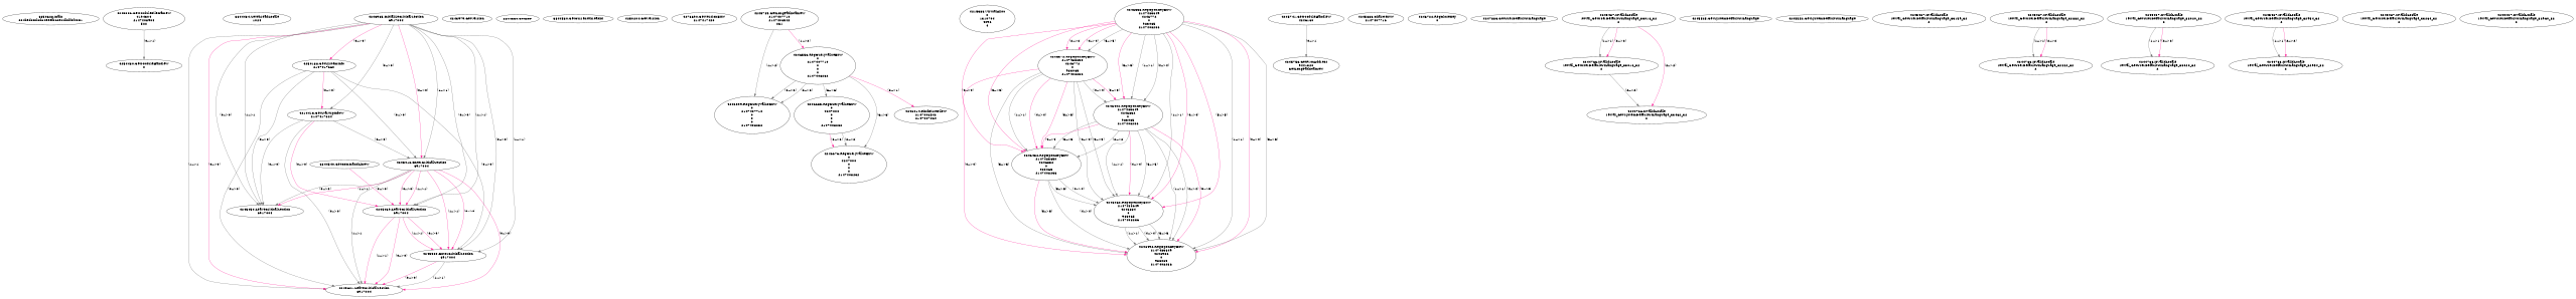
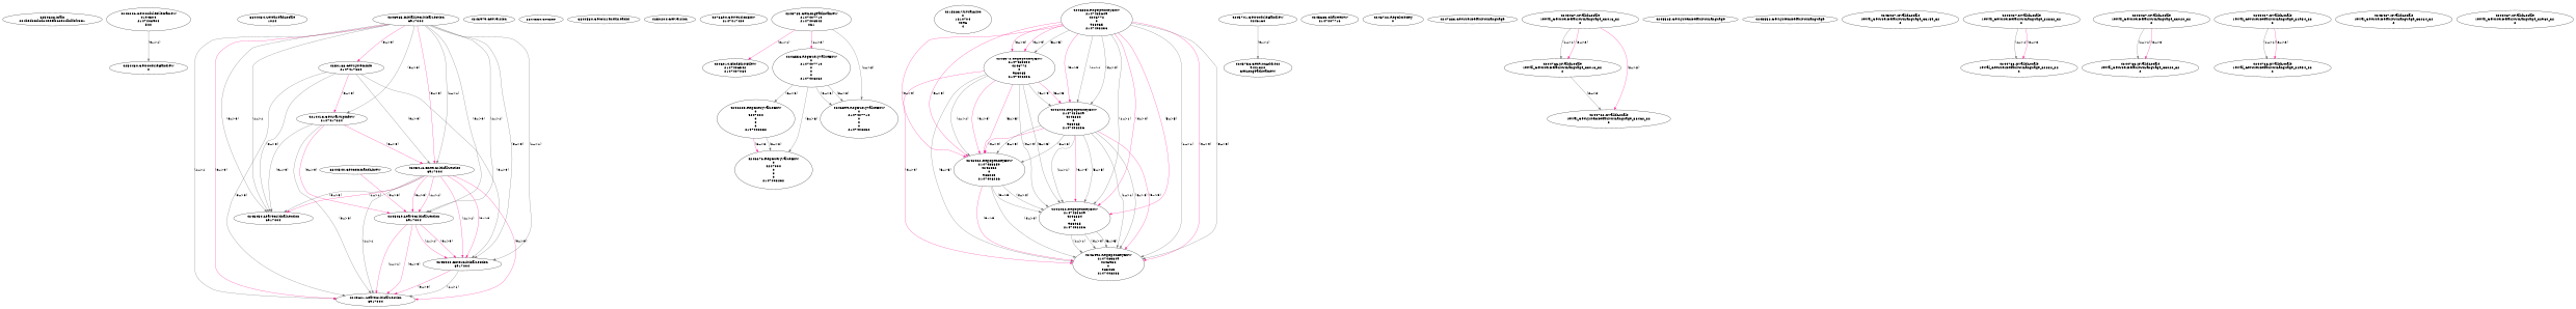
  digraph {
    edge [color=gray40]
    n1 [label="6850628.main\n004bed85d8d64eeefb60e2dbdf0f4351"]
    n2 [label="4254480.GetModuleHandleW\n0"]
    n3 [label="4243306.GetModuleFileNameW\n4194304\n2147408904\n522"]
    n4 [label="6844434.SetThreadLocale\n1024"]
    n5 [label="4243965.InitializeCriticalSection\n6917004"]
    n6 [label="4250188.GetSystemInfo\n2147417660"]
    n7 [label="4214413.GetStartupInfoW\n2147417624"]
    n8 [label="4245418.EnterCriticalSection\n6917004"]
    n9 [label="4245469.LeaveCriticalSection\n6917004"]
    n10 [label="4245580.EnterCriticalSection\n6917004"]
    n11 [label="4245621.LeaveCriticalSection\n6917004"]
    n12 [label="4245454.LeaveCriticalSection\n6917004"]
    n13 [label="4243979.GetVersion\n"]
    n14 [label="6844540.GetCommandLineW\n"]
    n15 [label="6844560.GetACP\n"]
    n16 [label="6844580.GetCurrentThreadId\n"]
    n17 [label="4250204.GetVersion\n"]
    n18 [label="4276690.GetVersionExW\n2147417420"]
    n19 [label="4245785.GetLongPathNameW\n2147407710\n2147406542\n261"]
    n20 [label="4246014.FindFirstFileW\n2147406542\n2147407064"]
    n21 [label="4246556.RegQueryValueExW\n0\n2147407710\n0\n0\n0\n2147408232"]
    n22 [label="4246599.RegQueryValueExW\n0\n2147407710\n0\n0\n0\n2147408232"]
    n23 [label="4215383.VirtualAlloc\n0\n1310704\n4096\n4"]
    n24 [label="4246338.RegOpenKeyExW\n2147483649\n4246772\n0\n983065\n2147408236"]
    n25 [label="4246372.RegOpenKeyExW\n2147483650\n4246772\n0\n983065\n2147408236"]
    n26 [label="4246402.RegOpenKeyExW\n2147483649\n4246832\n0\n983065\n2147408236"]
    n27 [label="4246432.RegOpenKeyExW\n2147483650\n4246832\n0\n983065\n2147408236"]
    n28 [label="4246462.RegOpenKeyExW\n2147483649\n4246884\n0\n983065\n2147408236"]
    n29 [label="4246492.RegOpenKeyExW\n2147483649\n4246936\n0\n983065\n2147408236"]
    n30 [label="4245741.GetModuleHandleW\n4246160"]
    n31 [label="4245758.GetProcAddress\n9441320\nGetLongPathNameW"]
    n32 [label="4246635.RegQueryValueExW\n0\n4247000\n0\n0\n0\n2147408232"]
    n33 [label="4246676.RegQueryValueExW\n0\n4247000\n0\n0\n0\n2147408232"]
    n34 [label="4245683.CharNextW\n2147407716"]
    n35 [label="4246722.RegCloseKey\n0"]
    n36 [label="4247883.GetUserDefaultUILanguage\n"]
    n37 [label="4245487.IsValidLocale\nretval_GetUserDefaultUILanguage_33016_32\n2"]
    n38 [label="4244766.IsValidLocale\nretval_GetUserDefaultUILanguage_33016_32\n2"]
    n39 [label="4244766.IsValidLocale\nretval_GetSystemDefaultUILanguage_33462_32\n2"]
    n40 [label="4245525.GetSystemDefaultUILanguage\n"]
    n41 [label="4245552.GetSystemDefaultUILanguage\n"]
    n42 [label="4245487.IsValidLocale\nretval_GetUserDefaultUILanguage_33159_32\n2"]
    n43 [label="4245487.IsValidLocale\nretval_GetUserDefaultUILanguage_32882_32\n2"]
    n44 [label="4244766.IsValidLocale\nretval_GetUserDefaultUILanguage_32882_32\n2"]
    n45 [label="4245487.IsValidLocale\nretval_GetUserDefaultUILanguage_33020_32\n2"]
    n46 [label="4244766.IsValidLocale\nretval_GetUserDefaultUILanguage_33020_32\n2"]
    n47 [label="4245487.IsValidLocale\nretval_GetUserDefaultUILanguage_32954_32\n2"]
    n48 [label="4244766.IsValidLocale\nretval_GetUserDefaultUILanguage_32954_32\n2"]
    n49 [label="4245487.IsValidLocale\nretval_GetUserDefaultUILanguage_33264_32\n2"]
    n50 [label="4245487.IsValidLocale\nretval_GetUserDefaultUILanguage_32960_32\n2"]
    n3 -> n2 [label="(0-->1)"]
    n5 -> n6 [color=deeppink label="(0-->0)"]
    n5 -> n7 [label="(0-->0)"]
    n5 -> n8 [label="(1-->1)"]
    n5 -> n8 [color=deeppink label="(0-->0)"]
    n5 -> n9 [label="(1-->1)"]
    n5 -> n9 [label="(0-->0)"]
    n5 -> n10 [label="(1-->1)"]
    n5 -> n10 [label="(0-->0)"]
    n5 -> n11 [label="(1-->1)"]
    n5 -> n11 [color=deeppink label="(0-->0)"]
    n5 -> n12 [label="(1-->1)"]
    n5 -> n12 [label="(0-->0)"]
    n6 -> n7 [color=deeppink label="(0-->0)"]
    n6 -> n8 [label="(0-->0)"]
    n6 -> n10 [label="(0-->0)"]
    n6 -> n11 [label="(0-->0)"]
    n6 -> n12 [label="(0-->0)"]
-   n7 -> n8 [label="(0-->0)"]
+   n7 -> n8 [color=deeppink label="(0-->0)"]
    n7 -> n9 [color=deeppink label="(0-->0)"]
    n7 -> n11 [label="(0-->0)"]
    n7 -> n12 [label="(0-->0)"]
    n8 -> n9 [color=deeppink label="(1-->1)"]
    n8 -> n9 [color=deeppink label="(0-->0)"]
    n8 -> n10 [color=deeppink label="(1-->1)"]
    n8 -> n10 [color=deeppink label="(0-->0)"]
    n8 -> n11 [label="(1-->1)"]
    n8 -> n11 [color=deeppink label="(0-->0)"]
    n8 -> n12 [color=deeppink label="(1-->1)"]
    n8 -> n12 [label="(0-->0)"]
    n9 -> n10 [color=deeppink label="(1-->1)"]
    n9 -> n10 [color=deeppink label="(0-->0)"]
    n9 -> n11 [color=deeppink label="(1-->1)"]
    n9 -> n11 [color=deeppink label="(0-->0)"]
    n10 -> n11 [label="(1-->1)"]
    n10 -> n11 [color=deeppink label="(0-->0)"]
    n14 -> n9 [color=deeppink label="(0-->0)"]
-   n21 -> n20 [color=deeppink label="(2-->1)"]
+   n19 -> n20 [color=deeppink label="(2-->1)"]
    n19 -> n21 [color=deeppink label="(1-->2)"]
    n19 -> n22 [label="(1-->2)"]
    n21 -> n22 [label="(2-->2)"]
    n21 -> n22 [label="(6-->6)"]
    n21 -> n32 [label="(6-->6)"]
    n21 -> n33 [label="(6-->6)"]
    n24 -> n25 [color=deeppink label="(2-->2)"]
    n24 -> n25 [color=deeppink label="(4-->4)"]
    n24 -> n25 [label="(5-->5)"]
    n24 -> n26 [label="(1-->1)"]
    n24 -> n26 [label="(4-->4)"]
    n24 -> n26 [color=deeppink label="(5-->5)"]
    n24 -> n27 [color=deeppink label="(4-->4)"]
    n24 -> n27 [color=deeppink label="(5-->5)"]
    n24 -> n28 [label="(1-->1)"]
    n24 -> n28 [color=deeppink label="(4-->4)"]
    n24 -> n28 [color=deeppink label="(5-->5)"]
    n24 -> n29 [label="(1-->1)"]
    n24 -> n29 [color=deeppink label="(4-->4)"]
    n24 -> n29 [label="(5-->5)"]
    n25 -> n26 [label="(4-->4)"]
    n25 -> n26 [color=deeppink label="(5-->5)"]
    n25 -> n27 [label="(1-->1)"]
    n25 -> n27 [color=deeppink label="(4-->4)"]
    n25 -> n27 [color=deeppink label="(5-->5)"]
    n25 -> n28 [label="(4-->4)"]
    n25 -> n28 [label="(5-->5)"]
    n25 -> n29 [color=deeppink label="(4-->4)"]
    n25 -> n29 [label="(5-->5)"]
    n26 -> n27 [label="(2-->2)"]
    n26 -> n27 [color=deeppink label="(4-->4)"]
    n26 -> n27 [label="(5-->5)"]
    n26 -> n28 [label="(1-->1)"]
    n26 -> n28 [color=deeppink label="(4-->4)"]
    n26 -> n28 [label="(5-->5)"]
    n26 -> n29 [label="(1-->1)"]
    n26 -> n29 [label="(4-->4)"]
    n26 -> n29 [color=deeppink label="(5-->5)"]
    n27 -> n28 [label="(4-->4)"]
    n27 -> n28 [label="(5-->5)"]
    n27 -> n29 [label="(4-->4)"]
    n27 -> n29 [color=deeppink label="(5-->5)"]
    n28 -> n29 [label="(1-->1)"]
    n28 -> n29 [label="(4-->4)"]
    n28 -> n29 [label="(5-->5)"]
    n30 -> n31 [label="(0-->1)"]
    n32 -> n33 [label="(2-->2)"]
    n32 -> n33 [color=deeppink label="(6-->6)"]
    n37 -> n38 [label="(1-->1)"]
    n37 -> n38 [color=deeppink label="(2-->2)"]
    n37 -> n39 [color=deeppink label="(2-->2)"]
    n38 -> n39 [label="(2-->2)"]
    n43 -> n44 [label="(1-->1)"]
    n43 -> n44 [color=deeppink label="(2-->2)"]
    n45 -> n46 [label="(1-->1)"]
    n45 -> n46 [color=deeppink label="(2-->2)"]
    n47 -> n48 [label="(1-->1)"]
    n47 -> n48 [color=deeppink label="(2-->2)"]
  }
